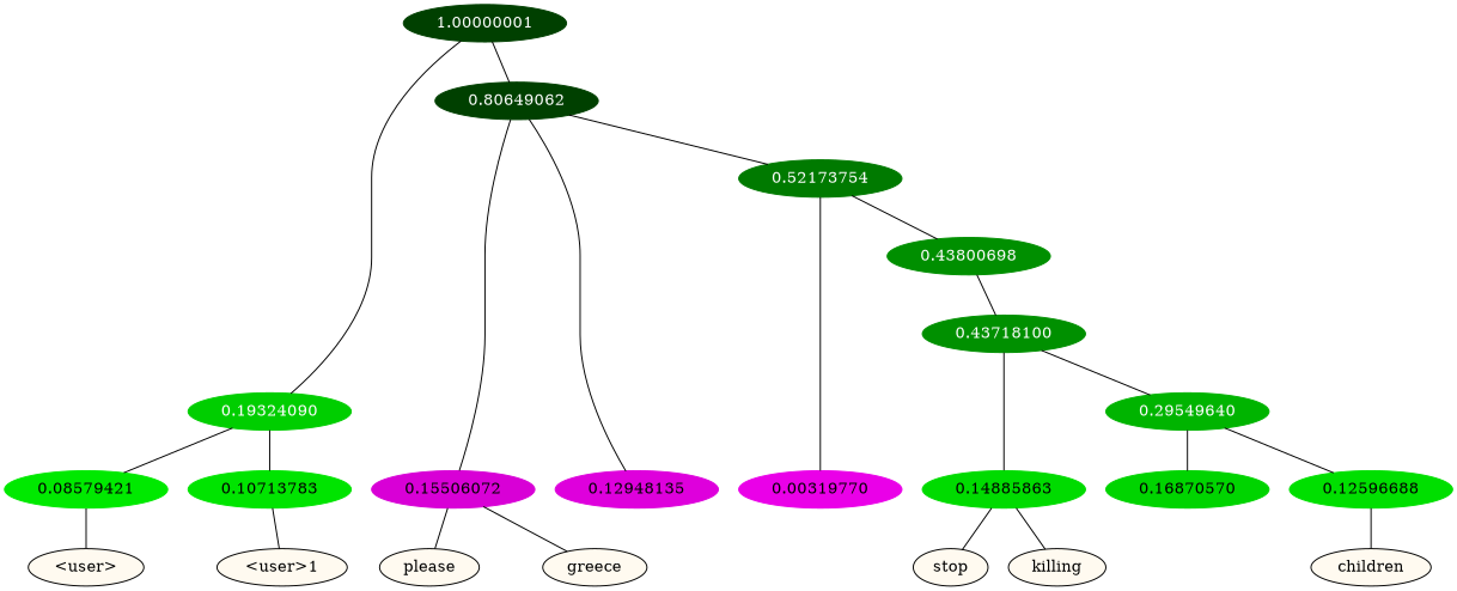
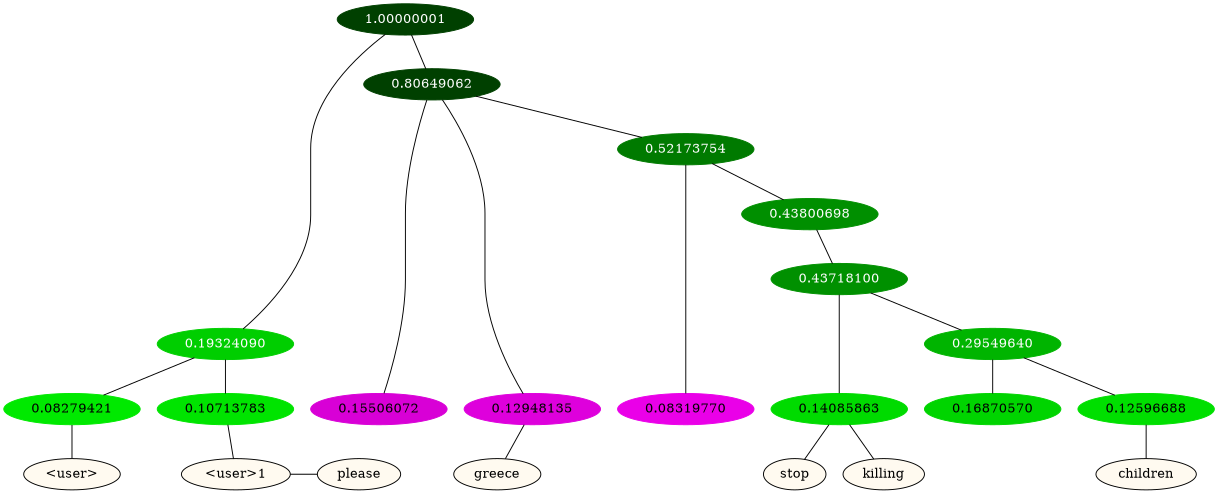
  graph {
    node [color=black format=png nodesep=0.001 ordering=out overlap_scaling=0.01 ranksep=0.001 style=filled fontcolor=black]
    n1 [fillcolor=floralwhite height=0.15 label="\<user\>" style="filled,solid" width=0.15 fontcolor=""]
    n2 [fillcolor=floralwhite height=0.15 label="\<user\>1" style="filled,solid" width=0.15 fontcolor=""]
    n3 [fillcolor=floralwhite height=0.15 label=please style="filled,solid" width=0.15 fontcolor=""]
    n4 [fillcolor=floralwhite height=0.15 label=greece style="filled,solid" width=0.15 fontcolor=""]
    n5 [fillcolor=floralwhite height=0.15 label=stop style="filled,solid" width=0.15 fontcolor=""]
    n6 [fillcolor=floralwhite height=0.15 label=killing style="filled,solid" width=0.15 fontcolor=""]
    n7 [fillcolor=floralwhite height=0.15 label=children style="filled,solid" width=0.15 fontcolor=""]
-   n8 [color="0.334 1.000 0.914" height=0.15 label=0.08579421 width=0.15]
+   n8 [color="0.334 1.000 0.914" height=0.15 label=0.08279421 width=0.15]
    n9 [color="0.334 1.000 0.893" height=0.15 label=0.10713783 width=0.15]
    n10 [color="0.835 1.000 0.845" height=0.15 label=0.15506072 width=0.15]
    n11 [color="0.835 1.000 0.871" height=0.15 label=0.12948135 width=0.15]
-   n12 [color="0.835 1.000 0.917" height=0.15 label=0.00319770 width=0.15]
-   n13 [color="0.334 1.000 0.859" height=0.15 label=0.14885863 width=0.15]
+   n12 [color="0.835 1.000 0.917" height=0.15 label=0.08319770 width=0.15]
+   n13 [color="0.334 1.000 0.859" height=0.15 label=0.14085863 width=0.15]
    n14 [color="0.334 1.000 0.831" height=0.15 label=0.16870570 width=0.15]
    n15 [color="0.334 1.000 0.874" height=0.15 label=0.12596688 width=0.15]
    n16 [color="0.334 1.000 0.250" fontcolor=grey99 height=0.15 label=1.00000001 width=0.15]
    n17 [color="0.334 1.000 0.807" fontcolor=grey99 height=0.15 label=0.19324090 width=0.15]
    n18 [color="0.334 1.000 0.250" fontcolor=grey99 height=0.15 label=0.80649062 width=0.15]
    n19 [color="0.334 1.000 0.478" fontcolor=grey99 height=0.15 label=0.52173754 width=0.15]
    n20 [color="0.334 1.000 0.562" fontcolor=grey99 height=0.15 label=0.43800698 width=0.15]
    n21 [color="0.334 1.000 0.563" fontcolor=grey99 height=0.15 label=0.43718100 width=0.15]
    n22 [color="0.334 1.000 0.705" fontcolor=grey99 height=0.15 label=0.29549640 width=0.15]
    subgraph sub_1 {
      rank=same
      n1
      n2
      n3
      n4
      n5
      n6
      n7
    }
    subgraph sub_2 {
      rank=same
      n8
      n9
      n10
      n11
      n12
      n13
      n14
      n15
    }
    n8 -- n1
    n9 -- n2
-   n10 -- n3
-   n10 -- n4
+   n2 -- n3
+   n11 -- n4
    n13 -- n5
    n13 -- n6
    n15 -- n7
    n16 -- n17
    n16 -- n18
    n17 -- n8
    n17 -- n9
    n18 -- n10
    n18 -- n11
    n18 -- n19
    n19 -- n12
    n19 -- n20
    n20 -- n21
    n21 -- n13
    n21 -- n22
    n22 -- n14
    n22 -- n15
  }
